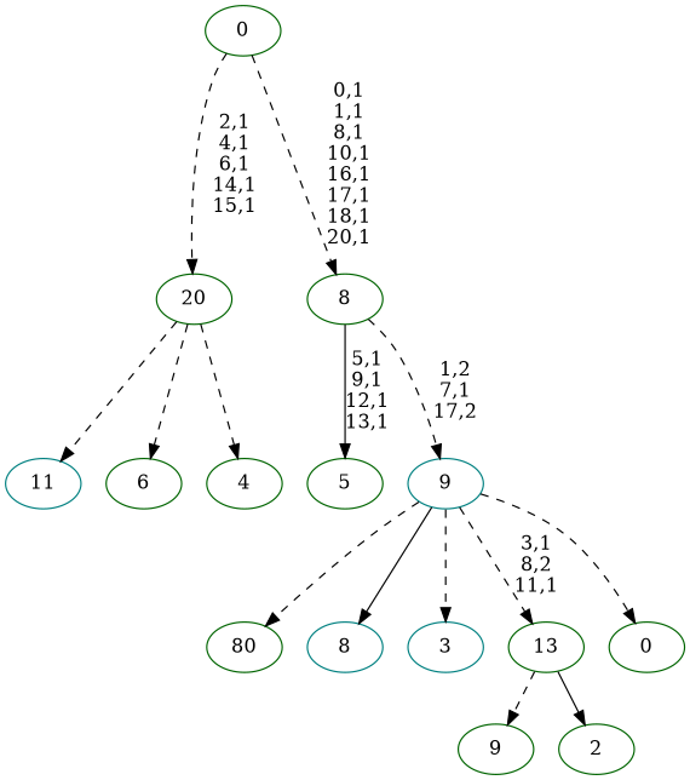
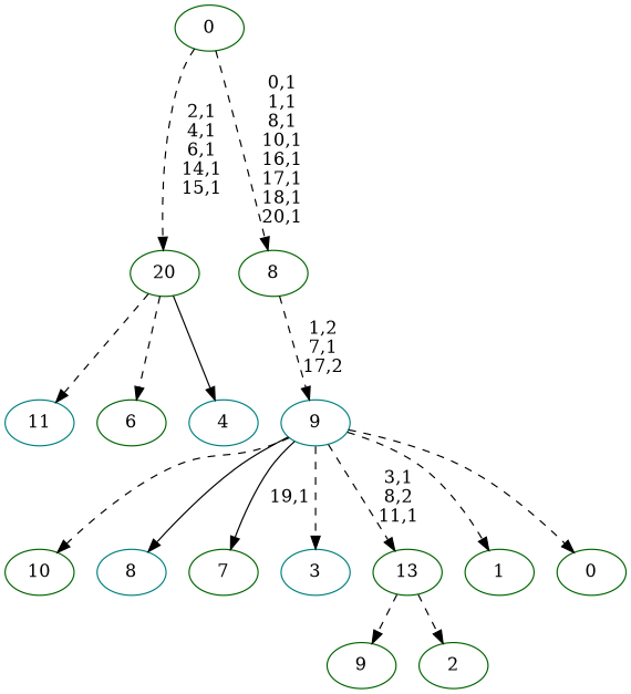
  digraph {
    node [color=darkgreen]
    edge [style=dashed]
    n1 [color=teal label=11]
-   n2 [label=80]
+   n2 [label=10]
    n3 [label=9]
    n4 [color=teal label=8]
+   n5 [label=7]
    n6 [label=6]
-   n7 [label=5]
-   n8 [label=4]
+   n8 [color=teal label=4]
    20
    n10 [color=teal label=3]
    n11 [label=2]
    13
+   n13 [label=1]
    n14 [label=0]
    9 [color=teal]
    8
    0
    20 -> n1
    20 -> n6
-   20 -> n8
+   20 -> n8 [style=solid]
    13 -> n3
-   13 -> n11 [style=solid]
+   13 -> n11
    9 -> n2
    9 -> n4 [style=solid]
+   9 -> n5 [label="19,1" style=solid]
    9 -> n10
    9 -> 13 [label="3,1\n8,2\n11,1"]
+   9 -> n13
    9 -> n14
-   8 -> n7 [label="5,1\n9,1\n12,1\n13,1" style=solid]
    8 -> 9 [label="1,2\n7,1\n17,2"]
    0 -> 20 [label="2,1\n4,1\n6,1\n14,1\n15,1"]
    0 -> 8 [label="0,1\n1,1\n8,1\n10,1\n16,1\n17,1\n18,1\n20,1"]
  }
